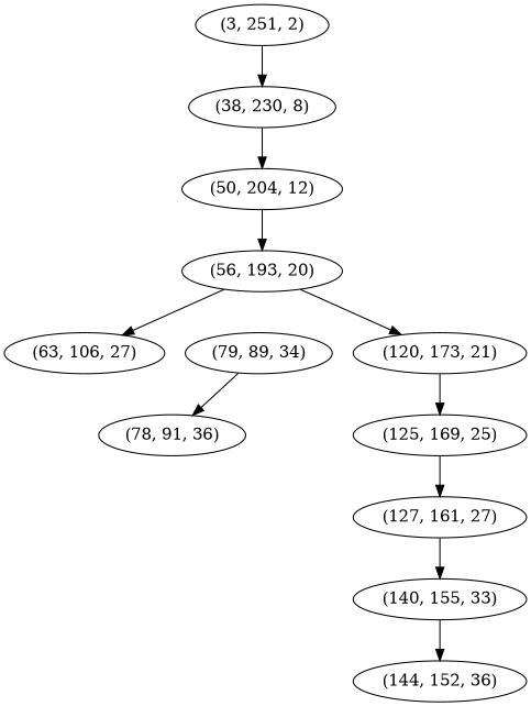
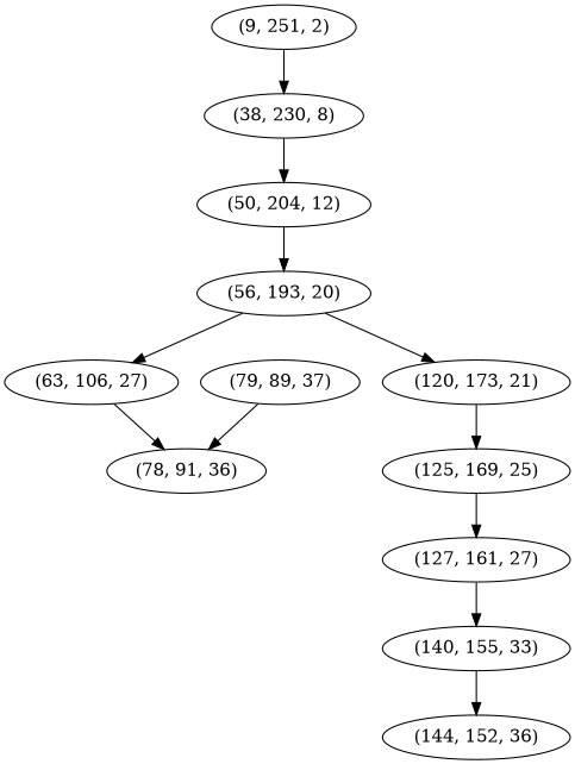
  digraph {
-   "(3, 251, 2)"
+   "(3, 251, 2)" [label="(9, 251, 2)"]
    "(38, 230, 8)"
    n3 [label="(50, 204, 12)"]
    "(56, 193, 20)"
    "(63, 106, 27)"
    "(120, 173, 21)"
    "(78, 91, 36)"
    "(125, 169, 25)"
-   "(79, 89, 37)" [label="(79, 89, 34)"]
+   "(79, 89, 37)"
    "(127, 161, 27)"
    "(140, 155, 33)"
    "(144, 152, 36)"
    "(3, 251, 2)" -> "(38, 230, 8)"
    "(38, 230, 8)" -> n3
    n3 -> "(56, 193, 20)"
    "(56, 193, 20)" -> "(63, 106, 27)"
    "(56, 193, 20)" -> "(120, 173, 21)"
+   "(63, 106, 27)" -> "(78, 91, 36)"
    "(120, 173, 21)" -> "(125, 169, 25)"
    "(125, 169, 25)" -> "(127, 161, 27)"
    "(79, 89, 37)" -> "(78, 91, 36)"
    "(127, 161, 27)" -> "(140, 155, 33)"
    "(140, 155, 33)" -> "(144, 152, 36)"
  }
